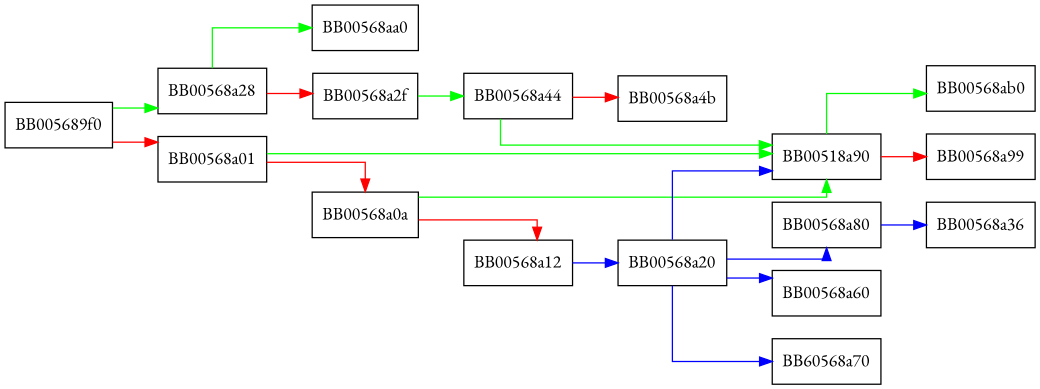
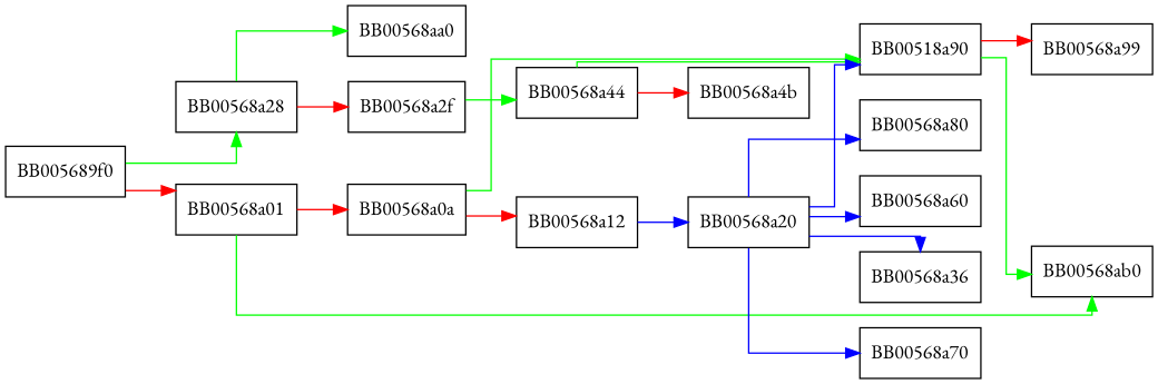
  digraph {
    fontname="EB Garamond"
    rankdir=LR
    splines=ortho
    node [fontname="EB Garamond" shape=box]
    edge [color=green fontname="EB Garamond"]
    BB005689f0
    BB00568a28
    BB00568a01
    BB00568aa0
    BB00568a2f
    n6 [label=BB00518a90]
    BB00568a0a
    BB00568a44
    BB00568ab0
    BB00568a99
    BB00568a12
    BB00568a20
    BB00568a80
    BB00568a60
    BB00568a36
-   BB00568a70 [label=BB60568a70]
+   BB00568a70
    BB00568a4b
    BB005689f0 -> BB00568a28
    BB005689f0 -> BB00568a01 [color=red]
    BB00568a28 -> BB00568aa0
    BB00568a28 -> BB00568a2f [color=red]
-   BB00568a01 -> n6
+   BB00568a01 -> BB00568ab0
    BB00568a01 -> BB00568a0a [color=red]
    BB00568a2f -> BB00568a44
    n6 -> BB00568ab0
    n6 -> BB00568a99 [color=red]
    BB00568a0a -> n6
    BB00568a0a -> BB00568a12 [color=red]
    BB00568a44 -> n6
    BB00568a44 -> BB00568a4b [color=red]
    BB00568a12 -> BB00568a20 [color=blue]
    BB00568a20 -> n6 [color=blue]
    BB00568a20 -> BB00568a80 [color=blue]
    BB00568a20 -> BB00568a60 [color=blue]
-   BB00568a80 -> BB00568a36 [color=blue]
+   BB00568a20 -> BB00568a36 [color=blue]
    BB00568a20 -> BB00568a70 [color=blue]
  }
